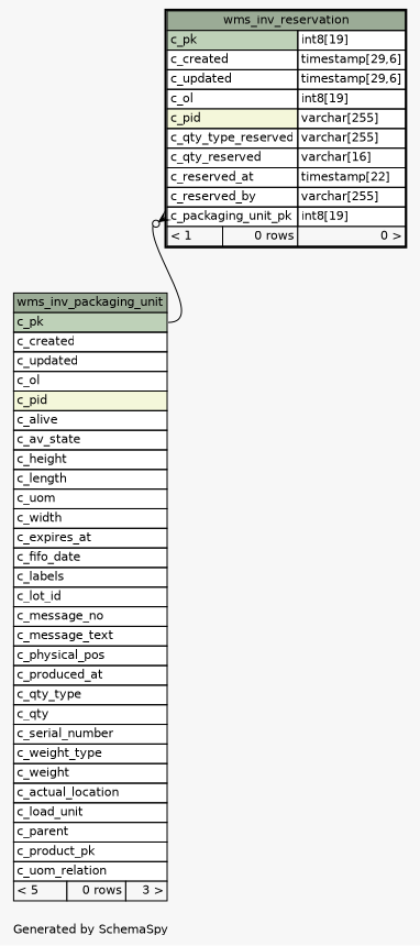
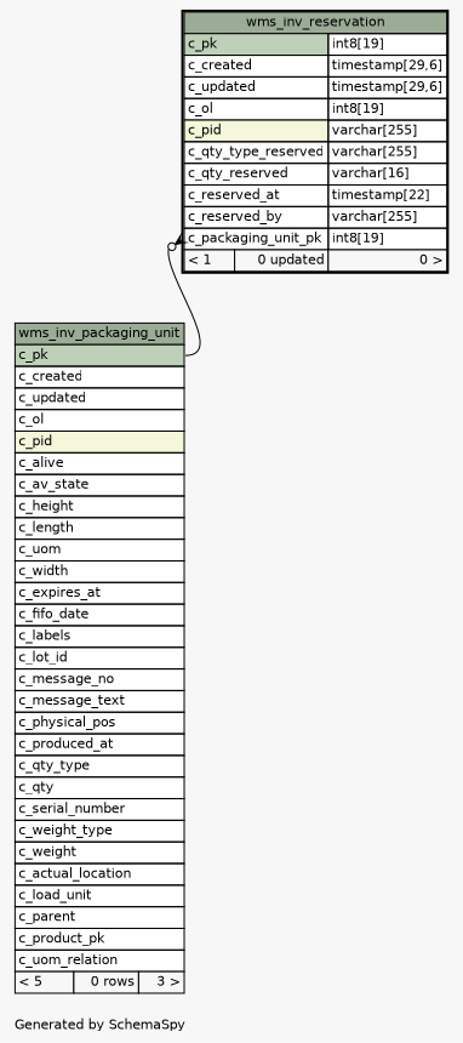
  digraph {
    bgcolor="#f7f7f7"
    fontname=Helvetica
    fontsize=11
    label="\nGenerated by SchemaSpy"
    labeljust=l
    nodesep=0.18
    rankdir=TB
    ranksep=0.46
    node [fontname=Helvetica fontsize=11 shape=plaintext]
-   n1 [label=<     <TABLE BORDER="2" CELLBORDER="1" CELLSPACING="0" BGCOLOR="#ffffff">       <TR><TD COLSPAN="3" BGCOLOR="#9bab96" ALIGN="CENTER">wms_inv_reservation</TD></TR>       <TR><TD PORT="c_pk" COLSPAN="2" BGCOLOR="#bed1b8" ALIGN="LEFT">c_pk</TD><TD PORT="c_pk.type" ALIGN="LEFT">int8[19]</TD></TR>       <TR><TD PORT="c_created" COLSPAN="2" ALIGN="LEFT">c_created</TD><TD PORT="c_created.type" ALIGN="LEFT">timestamp[29,6]</TD></TR>       <TR><TD PORT="c_updated" COLSPAN="2" ALIGN="LEFT">c_updated</TD><TD PORT="c_updated.type" ALIGN="LEFT">timestamp[29,6]</TD></TR>       <TR><TD PORT="c_ol" COLSPAN="2" ALIGN="LEFT">c_ol</TD><TD PORT="c_ol.type" ALIGN="LEFT">int8[19]</TD></TR>       <TR><TD PORT="c_pid" COLSPAN="2" BGCOLOR="#f4f7da" ALIGN="LEFT">c_pid</TD><TD PORT="c_pid.type" ALIGN="LEFT">varchar[255]</TD></TR>       <TR><TD PORT="c_qty_type_reserved" COLSPAN="2" ALIGN="LEFT">c_qty_type_reserved</TD><TD PORT="c_qty_type_reserved.type" ALIGN="LEFT">varchar[255]</TD></TR>       <TR><TD PORT="c_qty_reserved" COLSPAN="2" ALIGN="LEFT">c_qty_reserved</TD><TD PORT="c_qty_reserved.type" ALIGN="LEFT">varchar[16]</TD></TR>       <TR><TD PORT="c_reserved_at" COLSPAN="2" ALIGN="LEFT">c_reserved_at</TD><TD PORT="c_reserved_at.type" ALIGN="LEFT">timestamp[22]</TD></TR>       <TR><TD PORT="c_reserved_by" COLSPAN="2" ALIGN="LEFT">c_reserved_by</TD><TD PORT="c_reserved_by.type" ALIGN="LEFT">varchar[255]</TD></TR>       <TR><TD PORT="c_packaging_unit_pk" COLSPAN="2" ALIGN="LEFT">c_packaging_unit_pk</TD><TD PORT="c_packaging_unit_pk.type" ALIGN="LEFT">int8[19]</TD></TR>       <TR><TD ALIGN="LEFT" BGCOLOR="#f7f7f7">&lt; 1</TD><TD ALIGN="RIGHT" BGCOLOR="#f7f7f7">0 rows</TD><TD ALIGN="RIGHT" BGCOLOR="#f7f7f7">0 &gt;</TD></TR>     </TABLE>>]
+   n1 [label=<     <TABLE BORDER="2" CELLBORDER="1" CELLSPACING="0" BGCOLOR="#ffffff">       <TR><TD COLSPAN="3" BGCOLOR="#9bab96" ALIGN="CENTER">wms_inv_reservation</TD></TR>       <TR><TD PORT="c_pk" COLSPAN="2" BGCOLOR="#bed1b8" ALIGN="LEFT">c_pk</TD><TD PORT="c_pk.type" ALIGN="LEFT">int8[19]</TD></TR>       <TR><TD PORT="c_created" COLSPAN="2" ALIGN="LEFT">c_created</TD><TD PORT="c_created.type" ALIGN="LEFT">timestamp[29,6]</TD></TR>       <TR><TD PORT="c_updated" COLSPAN="2" ALIGN="LEFT">c_updated</TD><TD PORT="c_updated.type" ALIGN="LEFT">timestamp[29,6]</TD></TR>       <TR><TD PORT="c_ol" COLSPAN="2" ALIGN="LEFT">c_ol</TD><TD PORT="c_ol.type" ALIGN="LEFT">int8[19]</TD></TR>       <TR><TD PORT="c_pid" COLSPAN="2" BGCOLOR="#f4f7da" ALIGN="LEFT">c_pid</TD><TD PORT="c_pid.type" ALIGN="LEFT">varchar[255]</TD></TR>       <TR><TD PORT="c_qty_type_reserved" COLSPAN="2" ALIGN="LEFT">c_qty_type_reserved</TD><TD PORT="c_qty_type_reserved.type" ALIGN="LEFT">varchar[255]</TD></TR>       <TR><TD PORT="c_qty_reserved" COLSPAN="2" ALIGN="LEFT">c_qty_reserved</TD><TD PORT="c_qty_reserved.type" ALIGN="LEFT">varchar[16]</TD></TR>       <TR><TD PORT="c_reserved_at" COLSPAN="2" ALIGN="LEFT">c_reserved_at</TD><TD PORT="c_reserved_at.type" ALIGN="LEFT">timestamp[22]</TD></TR>       <TR><TD PORT="c_reserved_by" COLSPAN="2" ALIGN="LEFT">c_reserved_by</TD><TD PORT="c_reserved_by.type" ALIGN="LEFT">varchar[255]</TD></TR>       <TR><TD PORT="c_packaging_unit_pk" COLSPAN="2" ALIGN="LEFT">c_packaging_unit_pk</TD><TD PORT="c_packaging_unit_pk.type" ALIGN="LEFT">int8[19]</TD></TR>       <TR><TD ALIGN="LEFT" BGCOLOR="#f7f7f7">&lt; 1</TD><TD ALIGN="RIGHT" BGCOLOR="#f7f7f7">0 updated</TD><TD ALIGN="RIGHT" BGCOLOR="#f7f7f7">0 &gt;</TD></TR>     </TABLE>>]
    n2 [label=<     <TABLE BORDER="0" CELLBORDER="1" CELLSPACING="0" BGCOLOR="#ffffff">       <TR><TD COLSPAN="3" BGCOLOR="#9bab96" ALIGN="CENTER">wms_inv_packaging_unit</TD></TR>       <TR><TD PORT="c_pk" COLSPAN="3" BGCOLOR="#bed1b8" ALIGN="LEFT">c_pk</TD></TR>       <TR><TD PORT="c_created" COLSPAN="3" ALIGN="LEFT">c_created</TD></TR>       <TR><TD PORT="c_updated" COLSPAN="3" ALIGN="LEFT">c_updated</TD></TR>       <TR><TD PORT="c_ol" COLSPAN="3" ALIGN="LEFT">c_ol</TD></TR>       <TR><TD PORT="c_pid" COLSPAN="3" BGCOLOR="#f4f7da" ALIGN="LEFT">c_pid</TD></TR>       <TR><TD PORT="c_alive" COLSPAN="3" ALIGN="LEFT">c_alive</TD></TR>       <TR><TD PORT="c_av_state" COLSPAN="3" ALIGN="LEFT">c_av_state</TD></TR>       <TR><TD PORT="c_height" COLSPAN="3" ALIGN="LEFT">c_height</TD></TR>       <TR><TD PORT="c_length" COLSPAN="3" ALIGN="LEFT">c_length</TD></TR>       <TR><TD PORT="c_uom" COLSPAN="3" ALIGN="LEFT">c_uom</TD></TR>       <TR><TD PORT="c_width" COLSPAN="3" ALIGN="LEFT">c_width</TD></TR>       <TR><TD PORT="c_expires_at" COLSPAN="3" ALIGN="LEFT">c_expires_at</TD></TR>       <TR><TD PORT="c_fifo_date" COLSPAN="3" ALIGN="LEFT">c_fifo_date</TD></TR>       <TR><TD PORT="c_labels" COLSPAN="3" ALIGN="LEFT">c_labels</TD></TR>       <TR><TD PORT="c_lot_id" COLSPAN="3" ALIGN="LEFT">c_lot_id</TD></TR>       <TR><TD PORT="c_message_no" COLSPAN="3" ALIGN="LEFT">c_message_no</TD></TR>       <TR><TD PORT="c_message_text" COLSPAN="3" ALIGN="LEFT">c_message_text</TD></TR>       <TR><TD PORT="c_physical_pos" COLSPAN="3" ALIGN="LEFT">c_physical_pos</TD></TR>       <TR><TD PORT="c_produced_at" COLSPAN="3" ALIGN="LEFT">c_produced_at</TD></TR>       <TR><TD PORT="c_qty_type" COLSPAN="3" ALIGN="LEFT">c_qty_type</TD></TR>       <TR><TD PORT="c_qty" COLSPAN="3" ALIGN="LEFT">c_qty</TD></TR>       <TR><TD PORT="c_serial_number" COLSPAN="3" ALIGN="LEFT">c_serial_number</TD></TR>       <TR><TD PORT="c_weight_type" COLSPAN="3" ALIGN="LEFT">c_weight_type</TD></TR>       <TR><TD PORT="c_weight" COLSPAN="3" ALIGN="LEFT">c_weight</TD></TR>       <TR><TD PORT="c_actual_location" COLSPAN="3" ALIGN="LEFT">c_actual_location</TD></TR>       <TR><TD PORT="c_load_unit" COLSPAN="3" ALIGN="LEFT">c_load_unit</TD></TR>       <TR><TD PORT="c_parent" COLSPAN="3" ALIGN="LEFT">c_parent</TD></TR>       <TR><TD PORT="c_product_pk" COLSPAN="3" ALIGN="LEFT">c_product_pk</TD></TR>       <TR><TD PORT="c_uom_relation" COLSPAN="3" ALIGN="LEFT">c_uom_relation</TD></TR>       <TR><TD ALIGN="LEFT" BGCOLOR="#f7f7f7">&lt; 5</TD><TD ALIGN="RIGHT" BGCOLOR="#f7f7f7">0 rows</TD><TD ALIGN="RIGHT" BGCOLOR="#f7f7f7">3 &gt;</TD></TR>     </TABLE>>]
    n1 -> n2 [arrowhead=none arrowsize=0.8 arrowtail=crowodot dir=back headport="c_pk:e" tailport="c_packaging_unit_pk:w"]
  }
